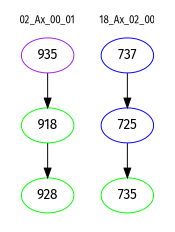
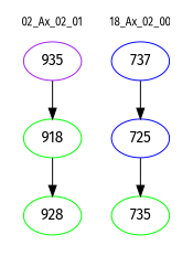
  digraph {
    fontname="Fira Sans"
    node [color=green fontname="Fira Sans"]
    edge [color=black fontname="Fira Sans"]
    n1 [color=purple label=935]
    n2 [label=918]
    n3 [label=928]
    n4 [color=blue label=737]
    n5 [color=blue label=725]
    n6 [label=735]
    subgraph cluster_1 {
      color=white
      fontsize=10
-     label="02_Ax_00_01"
+     label="02_Ax_02_01"
      n1
      n2
      n3
    }
    subgraph cluster_2 {
      color=white
      fontsize=10
      label="18_Ax_02_00"
      n4
      n5
      n6
    }
    n1 -> n2
    n2 -> n3
    n4 -> n5
    n5 -> n6
  }
